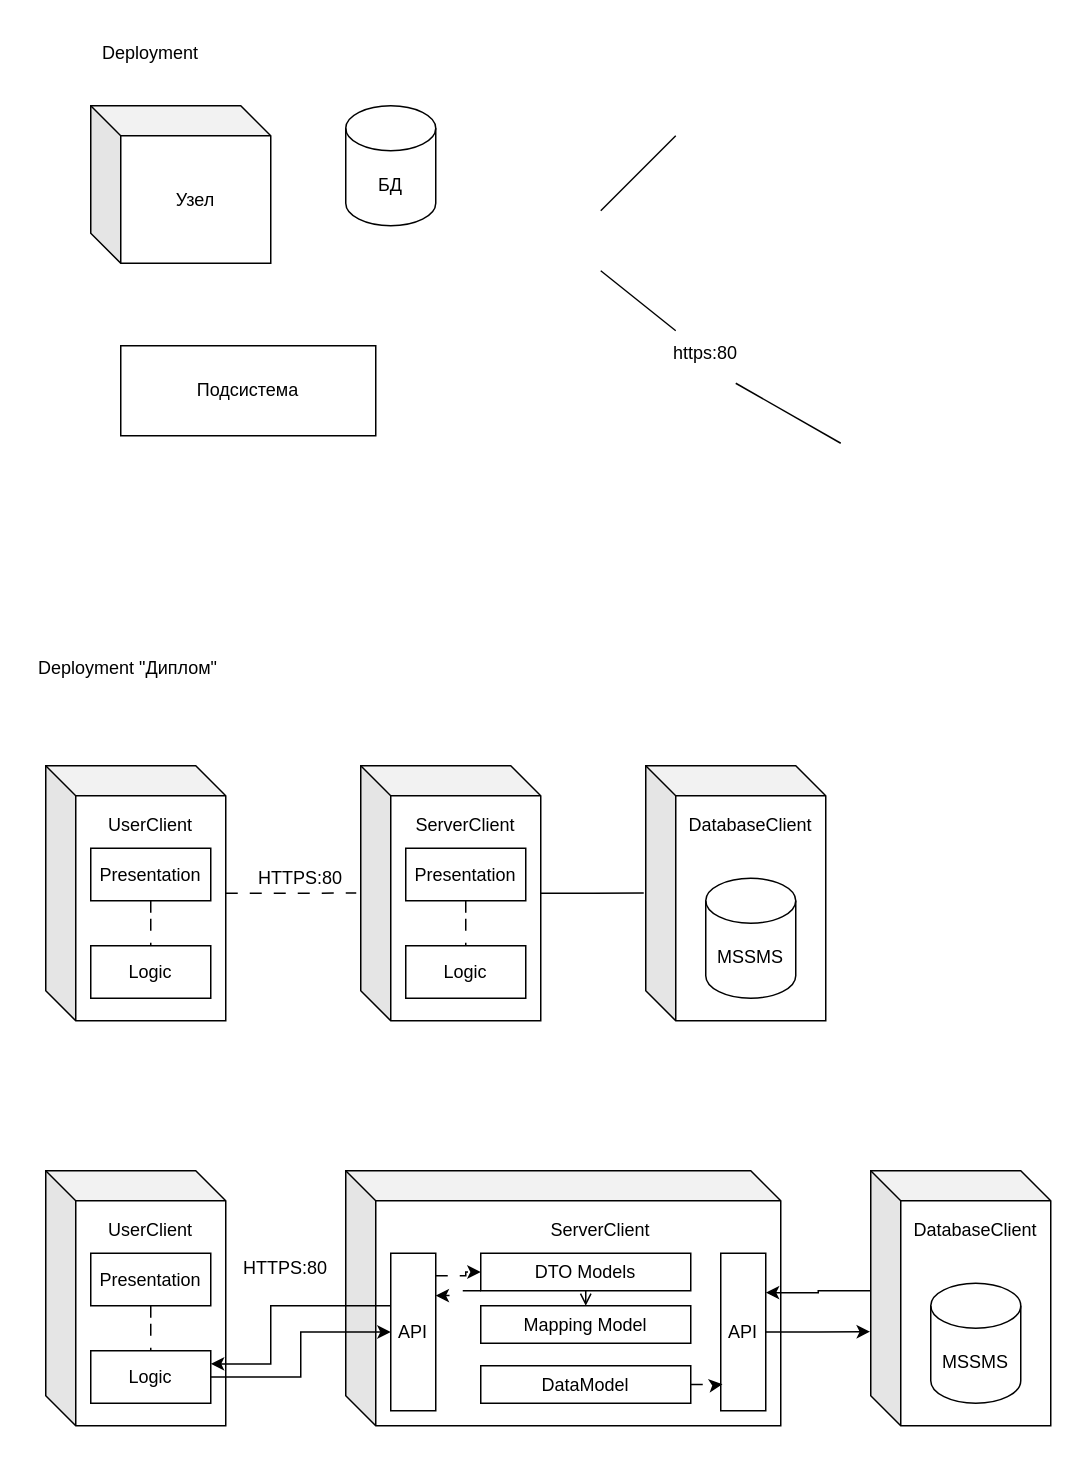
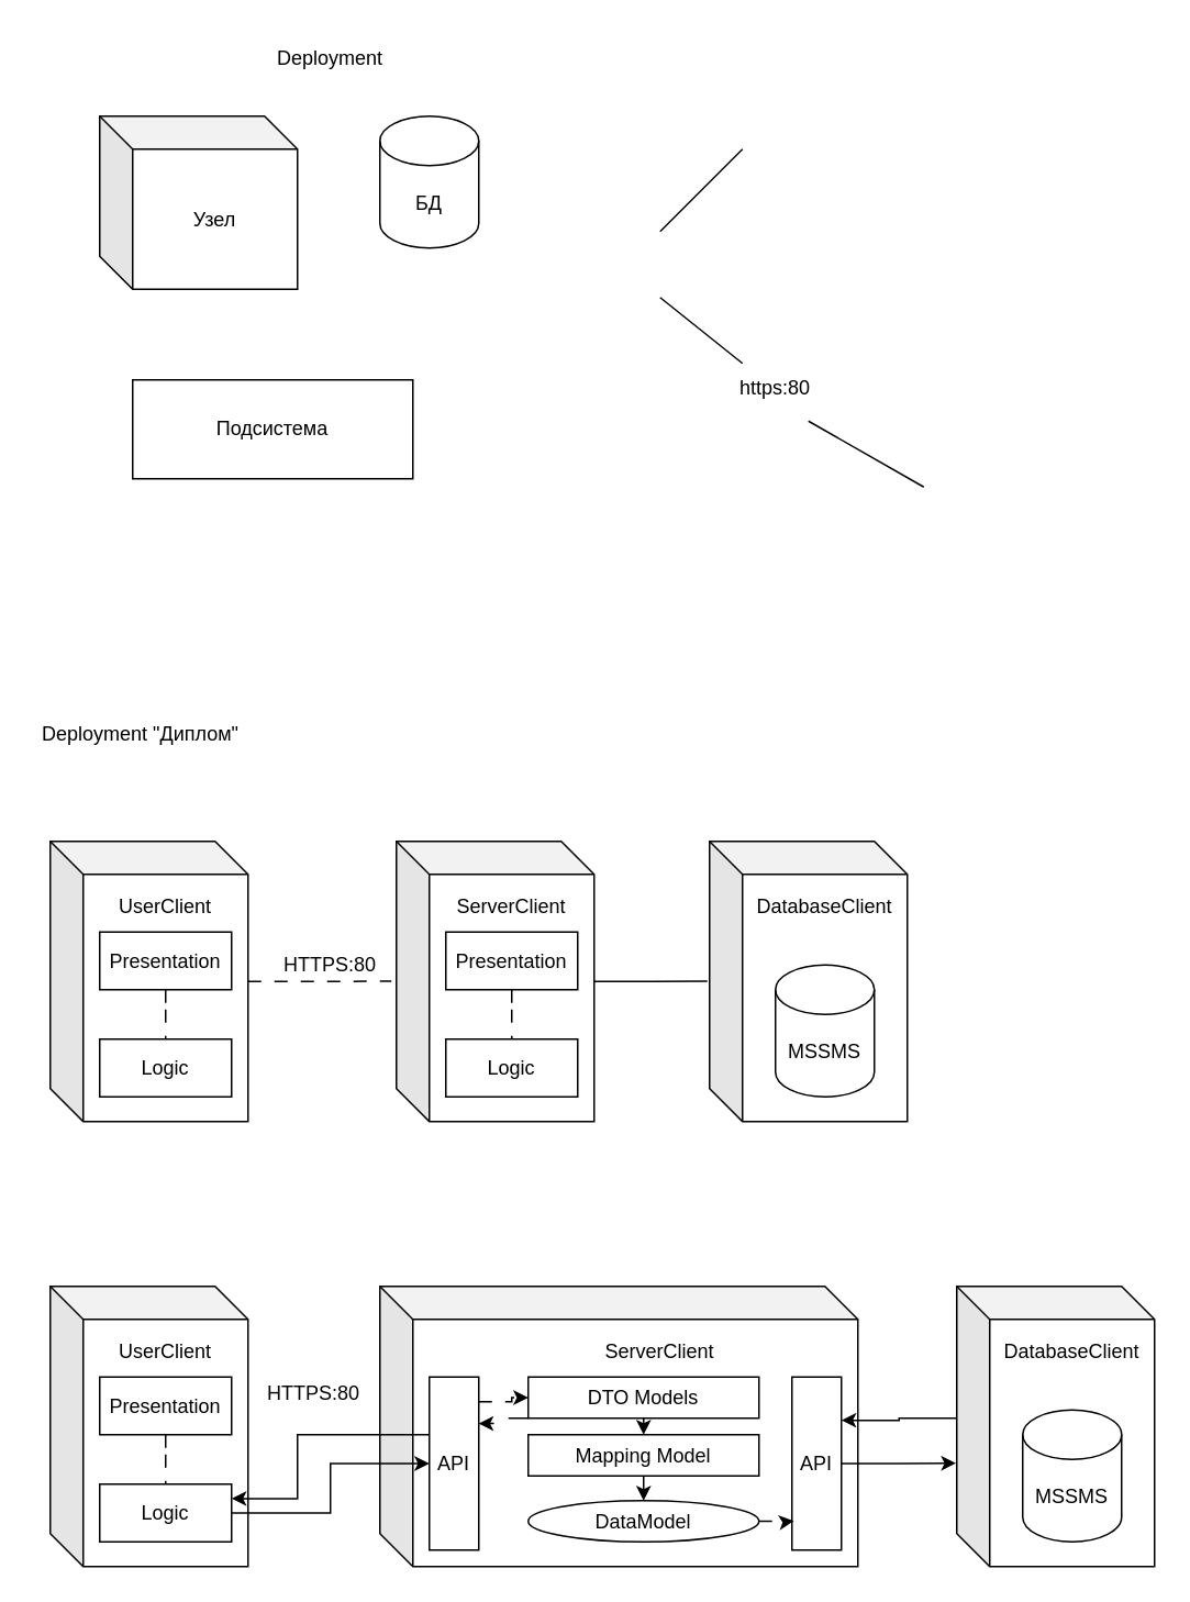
  <mxCell id="0" />
  <mxCell id="1" parent="0" />
- <mxCell id="2" value="Deployment" style="text;html=1;align=center;verticalAlign=middle;whiteSpace=wrap;rounded=0;" vertex="1" parent="1"><mxGeometry x="70" y="20" width="60" height="30" as="geometry" /></mxCell>
+ <mxCell id="2" value="Deployment" style="text;html=1;align=center;verticalAlign=middle;whiteSpace=wrap;rounded=0;" vertex="1" parent="1"><mxGeometry x="170" y="20" width="60" height="30" as="geometry" /></mxCell>
  <mxCell id="3" value="БД" style="shape=cylinder3;whiteSpace=wrap;html=1;boundedLbl=1;backgroundOutline=1;size=15;" vertex="1" parent="1"><mxGeometry x="230" y="70" width="60" height="80" as="geometry" /></mxCell>
  <mxCell id="4" value="Узел" style="shape=cube;whiteSpace=wrap;html=1;boundedLbl=1;backgroundOutline=1;darkOpacity=0.05;darkOpacity2=0.1;" vertex="1" parent="1"><mxGeometry x="60" y="70" width="120" height="105" as="geometry" /></mxCell>
  <mxCell id="5" value="Подсистема" style="rounded=0;whiteSpace=wrap;html=1;" vertex="1" parent="1"><mxGeometry x="80" y="230" width="170" height="60" as="geometry" /></mxCell>
  <mxCell id="6" value="https:80" style="text;html=1;align=center;verticalAlign=middle;whiteSpace=wrap;rounded=0;" vertex="1" parent="1"><mxGeometry x="440" y="220" width="60" height="30" as="geometry" /></mxCell>
  <mxCell id="7" value="" style="endArrow=none;html=1;rounded=0;" edge="1" parent="1"><mxGeometry width="50" height="50" relative="1" as="geometry"><mxPoint x="400" y="140" as="sourcePoint" /><mxPoint x="450" y="90" as="targetPoint" /></mxGeometry></mxCell>
  <mxCell id="8" value="" style="endArrow=none;html=1;rounded=0;" edge="1" parent="1"><mxGeometry width="50" height="50" relative="1" as="geometry"><mxPoint x="400" y="180" as="sourcePoint" /><mxPoint x="450" y="220" as="targetPoint" /></mxGeometry></mxCell>
  <mxCell id="9" value="" style="endArrow=none;html=1;rounded=0;" edge="1" parent="1"><mxGeometry width="50" height="50" relative="1" as="geometry"><mxPoint x="490" y="255" as="sourcePoint" /><mxPoint x="560" y="295" as="targetPoint" /></mxGeometry></mxCell>
  <mxCell id="10" value="" style="shape=cube;whiteSpace=wrap;html=1;boundedLbl=1;backgroundOutline=1;darkOpacity=0.05;darkOpacity2=0.1;" vertex="1" parent="1"><mxGeometry x="30" y="510" width="120" height="170" as="geometry" /></mxCell>
  <mxCell id="11" value="Deployment &quot;Диплом&quot;" style="text;html=1;align=center;verticalAlign=middle;whiteSpace=wrap;rounded=0;" vertex="1" parent="1"><mxGeometry x="20" y="430" width="130" height="30" as="geometry" /></mxCell>
  <mxCell id="12" style="edgeStyle=orthogonalEdgeStyle;rounded=0;orthogonalLoop=1;jettySize=auto;html=1;entryX=0.5;entryY=0;entryDx=0;entryDy=0;endArrow=none;startFill=0;startArrow=none;dashed=1;dashPattern=8 8;" edge="1" parent="1" source="13" target="14"><mxGeometry relative="1" as="geometry" /></mxCell>
  <mxCell id="13" value="Presentation" style="rounded=0;whiteSpace=wrap;html=1;" vertex="1" parent="1"><mxGeometry x="60" y="565" width="80" height="35" as="geometry" /></mxCell>
  <mxCell id="14" value="Logic" style="rounded=0;whiteSpace=wrap;html=1;" vertex="1" parent="1"><mxGeometry x="60" y="630" width="80" height="35" as="geometry" /></mxCell>
  <mxCell id="15" value="UserClient" style="text;html=1;align=center;verticalAlign=middle;whiteSpace=wrap;rounded=0;" vertex="1" parent="1"><mxGeometry x="70" y="535" width="60" height="30" as="geometry" /></mxCell>
  <mxCell id="16" value="" style="shape=cube;whiteSpace=wrap;html=1;boundedLbl=1;backgroundOutline=1;darkOpacity=0.05;darkOpacity2=0.1;" vertex="1" parent="1"><mxGeometry x="240" y="510" width="120" height="170" as="geometry" /></mxCell>
  <mxCell id="17" style="edgeStyle=orthogonalEdgeStyle;rounded=0;orthogonalLoop=1;jettySize=auto;html=1;entryX=0.5;entryY=0;entryDx=0;entryDy=0;endArrow=none;startFill=0;startArrow=none;dashed=1;dashPattern=8 8;" edge="1" parent="1" source="18" target="19"><mxGeometry relative="1" as="geometry" /></mxCell>
  <mxCell id="18" value="Presentation" style="rounded=0;whiteSpace=wrap;html=1;" vertex="1" parent="1"><mxGeometry x="270" y="565" width="80" height="35" as="geometry" /></mxCell>
  <mxCell id="19" value="Logic" style="rounded=0;whiteSpace=wrap;html=1;" vertex="1" parent="1"><mxGeometry x="270" y="630" width="80" height="35" as="geometry" /></mxCell>
  <mxCell id="20" value="ServerClient" style="text;html=1;align=center;verticalAlign=middle;whiteSpace=wrap;rounded=0;" vertex="1" parent="1"><mxGeometry x="280" y="535" width="60" height="30" as="geometry" /></mxCell>
  <mxCell id="21" value="" style="shape=cube;whiteSpace=wrap;html=1;boundedLbl=1;backgroundOutline=1;darkOpacity=0.05;darkOpacity2=0.1;" vertex="1" parent="1"><mxGeometry x="430" y="510" width="120" height="170" as="geometry" /></mxCell>
  <mxCell id="22" value="DatabaseClient" style="text;html=1;align=center;verticalAlign=middle;whiteSpace=wrap;rounded=0;" vertex="1" parent="1"><mxGeometry x="470" y="535" width="60" height="30" as="geometry" /></mxCell>
  <mxCell id="23" value="MSSMS" style="shape=cylinder3;whiteSpace=wrap;html=1;boundedLbl=1;backgroundOutline=1;size=15;" vertex="1" parent="1"><mxGeometry x="470" y="585" width="60" height="80" as="geometry" /></mxCell>
  <mxCell id="24" style="edgeStyle=orthogonalEdgeStyle;rounded=0;orthogonalLoop=1;jettySize=auto;html=1;entryX=-0.011;entryY=0.499;entryDx=0;entryDy=0;entryPerimeter=0;endArrow=none;startFill=0;" edge="1" parent="1" source="16" target="21"><mxGeometry relative="1" as="geometry" /></mxCell>
  <mxCell id="25" style="edgeStyle=orthogonalEdgeStyle;rounded=0;orthogonalLoop=1;jettySize=auto;html=1;entryX=-0.025;entryY=0.499;entryDx=0;entryDy=0;entryPerimeter=0;dashed=1;dashPattern=8 8;endArrow=none;startFill=0;" edge="1" parent="1" source="10" target="16"><mxGeometry relative="1" as="geometry" /></mxCell>
  <mxCell id="26" value="HTTPS:80" style="text;html=1;align=center;verticalAlign=middle;whiteSpace=wrap;rounded=0;" vertex="1" parent="1"><mxGeometry x="170" y="570" width="60" height="30" as="geometry" /></mxCell>
  <mxCell id="27" value="" style="shape=cube;whiteSpace=wrap;html=1;boundedLbl=1;backgroundOutline=1;darkOpacity=0.05;darkOpacity2=0.1;" vertex="1" parent="1"><mxGeometry x="30" y="780" width="120" height="170" as="geometry" /></mxCell>
  <mxCell id="28" style="edgeStyle=orthogonalEdgeStyle;rounded=0;orthogonalLoop=1;jettySize=auto;html=1;entryX=0.5;entryY=0;entryDx=0;entryDy=0;endArrow=none;startFill=0;startArrow=none;dashed=1;dashPattern=8 8;" edge="1" source="29" target="30" parent="1"><mxGeometry relative="1" as="geometry" /></mxCell>
  <mxCell id="29" value="Presentation" style="rounded=0;whiteSpace=wrap;html=1;" vertex="1" parent="1"><mxGeometry x="60" y="835" width="80" height="35" as="geometry" /></mxCell>
  <mxCell id="30" value="Logic" style="rounded=0;whiteSpace=wrap;html=1;" vertex="1" parent="1"><mxGeometry x="60" y="900" width="80" height="35" as="geometry" /></mxCell>
  <mxCell id="31" value="UserClient" style="text;html=1;align=center;verticalAlign=middle;whiteSpace=wrap;rounded=0;" vertex="1" parent="1"><mxGeometry x="70" y="805" width="60" height="30" as="geometry" /></mxCell>
  <mxCell id="32" value="" style="shape=cube;whiteSpace=wrap;html=1;boundedLbl=1;backgroundOutline=1;darkOpacity=0.05;darkOpacity2=0.1;" vertex="1" parent="1"><mxGeometry x="230" y="780" width="290" height="170" as="geometry" /></mxCell>
  <mxCell id="33" style="edgeStyle=orthogonalEdgeStyle;rounded=0;orthogonalLoop=1;jettySize=auto;html=1;entryX=0;entryY=0.5;entryDx=0;entryDy=0;dashed=1;dashPattern=8 8;" edge="1" parent="1" source="35" target="42"><mxGeometry relative="1" as="geometry"><Array as="points"><mxPoint x="310" y="850" /><mxPoint x="310" y="848" /></Array></mxGeometry></mxCell>
  <mxCell id="34" style="edgeStyle=orthogonalEdgeStyle;rounded=0;orthogonalLoop=1;jettySize=auto;html=1;entryX=1;entryY=0.25;entryDx=0;entryDy=0;" edge="1" parent="1" source="35" target="30"><mxGeometry relative="1" as="geometry"><Array as="points"><mxPoint x="180" y="870" /><mxPoint x="180" y="909" /></Array></mxGeometry></mxCell>
  <mxCell id="35" value="API" style="rounded=0;whiteSpace=wrap;html=1;" vertex="1" parent="1"><mxGeometry x="260" y="835" width="30" height="105" as="geometry" /></mxCell>
  <mxCell id="36" value="ServerClient" style="text;html=1;align=center;verticalAlign=middle;whiteSpace=wrap;rounded=0;" vertex="1" parent="1"><mxGeometry x="370" y="805" width="60" height="30" as="geometry" /></mxCell>
  <mxCell id="37" style="edgeStyle=orthogonalEdgeStyle;rounded=0;orthogonalLoop=1;jettySize=auto;html=1;entryX=1;entryY=0.25;entryDx=0;entryDy=0;" edge="1" parent="1" source="38" target="46"><mxGeometry relative="1" as="geometry"><Array as="points"><mxPoint x="545" y="860" /><mxPoint x="545" y="861" /></Array></mxGeometry></mxCell>
  <mxCell id="38" value="" style="shape=cube;whiteSpace=wrap;html=1;boundedLbl=1;backgroundOutline=1;darkOpacity=0.05;darkOpacity2=0.1;" vertex="1" parent="1"><mxGeometry x="580" y="780" width="120" height="170" as="geometry" /></mxCell>
  <mxCell id="39" value="DatabaseClient" style="text;html=1;align=center;verticalAlign=middle;whiteSpace=wrap;rounded=0;" vertex="1" parent="1"><mxGeometry x="620" y="805" width="60" height="30" as="geometry" /></mxCell>
  <mxCell id="40" value="MSSMS" style="shape=cylinder3;whiteSpace=wrap;html=1;boundedLbl=1;backgroundOutline=1;size=15;" vertex="1" parent="1"><mxGeometry x="620" y="855" width="60" height="80" as="geometry" /></mxCell>
- <mxCell id="41" style="edgeStyle=orthogonalEdgeStyle;rounded=0;orthogonalLoop=1;jettySize=auto;html=1;exitX=0.5;exitY=1;exitDx=0;exitDy=0;entryX=0.5;entryY=0;entryDx=0;entryDy=0;dashed=1;dashPattern=12 12;endArrow=open;" edge="1" parent="1" source="42" target="44"><mxGeometry relative="1" as="geometry" /></mxCell>
+ <mxCell id="41" style="edgeStyle=orthogonalEdgeStyle;rounded=0;orthogonalLoop=1;jettySize=auto;html=1;exitX=0.5;exitY=1;exitDx=0;exitDy=0;entryX=0.5;entryY=0;entryDx=0;entryDy=0;dashed=1;dashPattern=12 12;" edge="1" parent="1" source="42" target="44"><mxGeometry relative="1" as="geometry" /></mxCell>
  <mxCell id="42" value="DTO Models" style="rounded=0;whiteSpace=wrap;html=1;" vertex="1" parent="1"><mxGeometry x="320" y="835" width="140" height="25" as="geometry" /></mxCell>
+ <mxCell id="43" style="edgeStyle=orthogonalEdgeStyle;rounded=0;orthogonalLoop=1;jettySize=auto;html=1;exitX=0.5;exitY=1;exitDx=0;exitDy=0;entryX=0.5;entryY=0;entryDx=0;entryDy=0;dashed=1;dashPattern=12 12;" edge="1" parent="1" source="44" target="45"><mxGeometry relative="1" as="geometry" /></mxCell>
  <mxCell id="44" value="Mapping Model" style="rounded=0;whiteSpace=wrap;html=1;" vertex="1" parent="1"><mxGeometry x="320" y="870" width="140" height="25" as="geometry" /></mxCell>
- <mxCell id="45" value="DataModel" style="rounded=0;whiteSpace=wrap;html=1;" vertex="1" parent="1"><mxGeometry x="320" y="910" width="140" height="25" as="geometry" /></mxCell>
+ <mxCell id="45" value="DataModel" style="ellipse;whiteSpace=wrap;html=1;" vertex="1" parent="1"><mxGeometry x="320" y="910" width="140" height="25" as="geometry" /></mxCell>
  <mxCell id="46" value="API" style="rounded=0;whiteSpace=wrap;html=1;" vertex="1" parent="1"><mxGeometry x="480" y="835" width="30" height="105" as="geometry" /></mxCell>
  <mxCell id="47" style="edgeStyle=orthogonalEdgeStyle;rounded=0;orthogonalLoop=1;jettySize=auto;html=1;entryX=0;entryY=0.5;entryDx=0;entryDy=0;" edge="1" parent="1" source="30" target="35"><mxGeometry relative="1" as="geometry"><Array as="points"><mxPoint x="200" y="917" /><mxPoint x="200" y="887" /></Array></mxGeometry></mxCell>
  <mxCell id="48" style="edgeStyle=orthogonalEdgeStyle;rounded=0;orthogonalLoop=1;jettySize=auto;html=1;entryX=0.039;entryY=0.832;entryDx=0;entryDy=0;entryPerimeter=0;dashed=1;dashPattern=8 8;" edge="1" parent="1" source="45" target="46"><mxGeometry relative="1" as="geometry" /></mxCell>
  <mxCell id="49" style="edgeStyle=orthogonalEdgeStyle;rounded=0;orthogonalLoop=1;jettySize=auto;html=1;entryX=-0.004;entryY=0.631;entryDx=0;entryDy=0;entryPerimeter=0;" edge="1" parent="1" source="46" target="38"><mxGeometry relative="1" as="geometry" /></mxCell>
  <mxCell id="50" style="edgeStyle=orthogonalEdgeStyle;rounded=0;orthogonalLoop=1;jettySize=auto;html=1;entryX=0.995;entryY=0.269;entryDx=0;entryDy=0;entryPerimeter=0;dashed=1;dashPattern=12 12;" edge="1" parent="1" source="42" target="35"><mxGeometry relative="1" as="geometry"><Array as="points"><mxPoint x="300" y="860" /><mxPoint x="300" y="863" /></Array></mxGeometry></mxCell>
  <mxCell id="51" value="HTTPS:80" style="text;html=1;align=center;verticalAlign=middle;whiteSpace=wrap;rounded=0;" vertex="1" parent="1"><mxGeometry x="160" y="830" width="60" height="30" as="geometry" /></mxCell>
